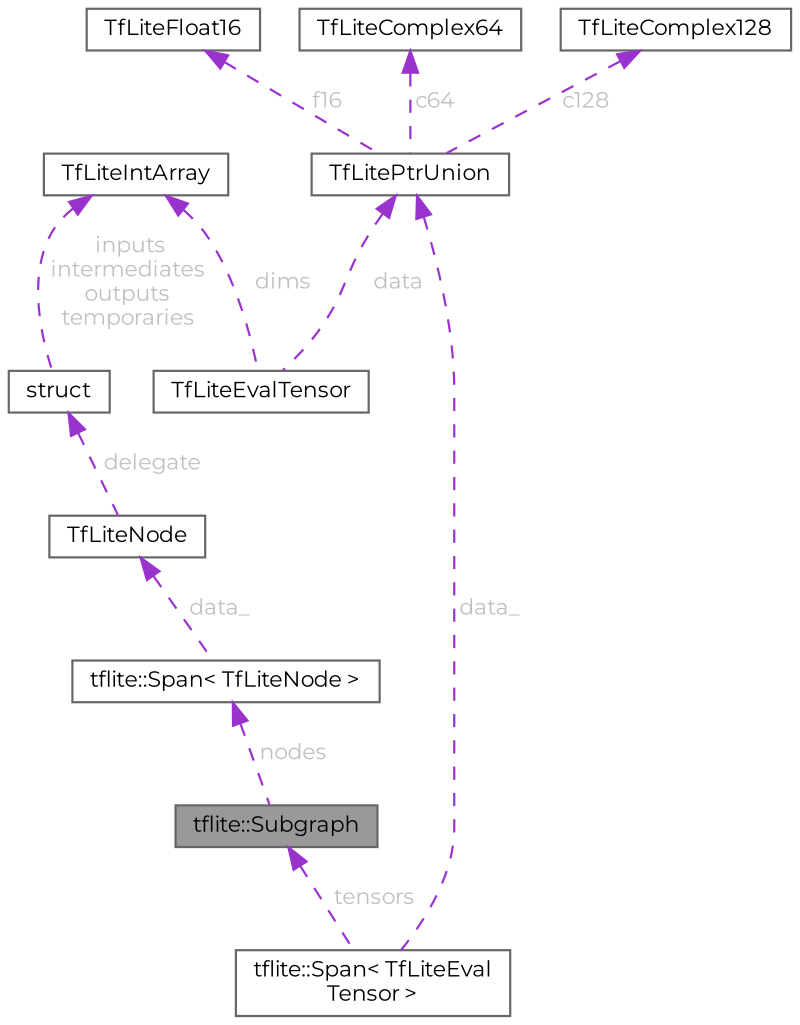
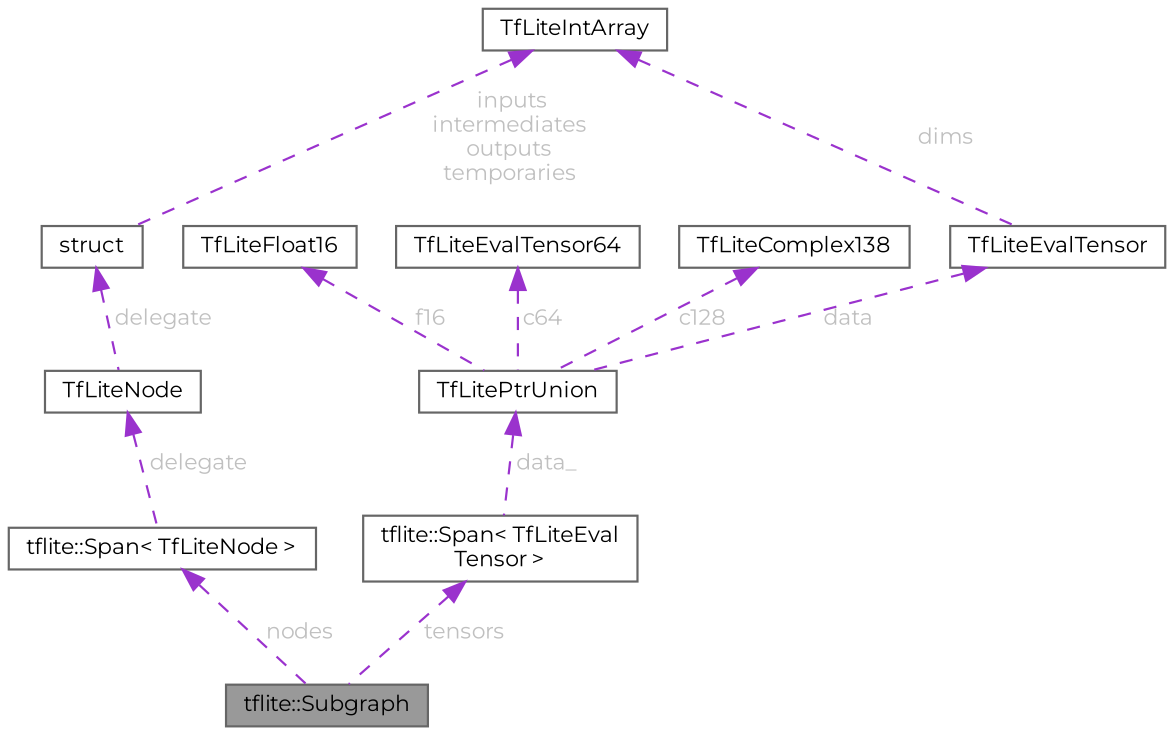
  digraph {
    fontname=Montserrat
    rankdir=TB
    node [color=gray40 fillcolor=white fontname=Montserrat fontsize=10 shape=box style=filled]
    edge [color=darkorchid3 dir=back fontcolor=grey fontname=Montserrat fontsize=10 labelfontname=Helvetica labelfontsize=10 style=dashed]
    n1 [fillcolor=grey60 fontcolor=black height=0.2 label="tflite::Subgraph" width=0.4]
    n2 [height=0.2 label="tflite::Span\< TfLiteNode \>" width=0.4]
    n3 [height=0.2 label=TfLiteNode width=0.4]
    n4 [height=0.2 label=TfLiteIntArray width=0.4]
    n5 [height=0.2 label=TfLiteEvalTensor width=0.4]
    n6 [height=0.2 label=struct width=0.4]
    n7 [height=0.2 label="tflite::Span\< TfLiteEval\lTensor \>" width=0.4]
    n8 [height=0.2 label=TfLitePtrUnion width=0.4]
    n9 [height=0.2 label=TfLiteFloat16 width=0.4]
-   n10 [height=0.2 label=TfLiteComplex64 width=0.4]
-   n11 [height=0.2 label=TfLiteComplex128 width=0.4]
+   n10 [height=0.2 label=TfLiteEvalTensor64 width=0.4]
+   n11 [height=0.2 label=TfLiteComplex138 width=0.4]
    n2 -> n1 [label=" nodes"]
-   n3 -> n2 [label=" data_"]
+   n3 -> n2 [label=" delegate"]
    n4 -> n5 [label=" dims"]
    n4 -> n6 [label=" inputs\nintermediates\noutputs\ntemporaries"]
    n6 -> n3 [label=" delegate"]
-   n1 -> n7 [label=" tensors"]
-   n8 -> n5 [label=" data"]
+   n7 -> n1 [label=" tensors"]
+   n5 -> n8 [label=" data"]
    n8 -> n7 [label=" data_"]
    n9 -> n8 [label=" f16"]
    n10 -> n8 [label=" c64"]
    n11 -> n8 [label=" c128"]
  }
